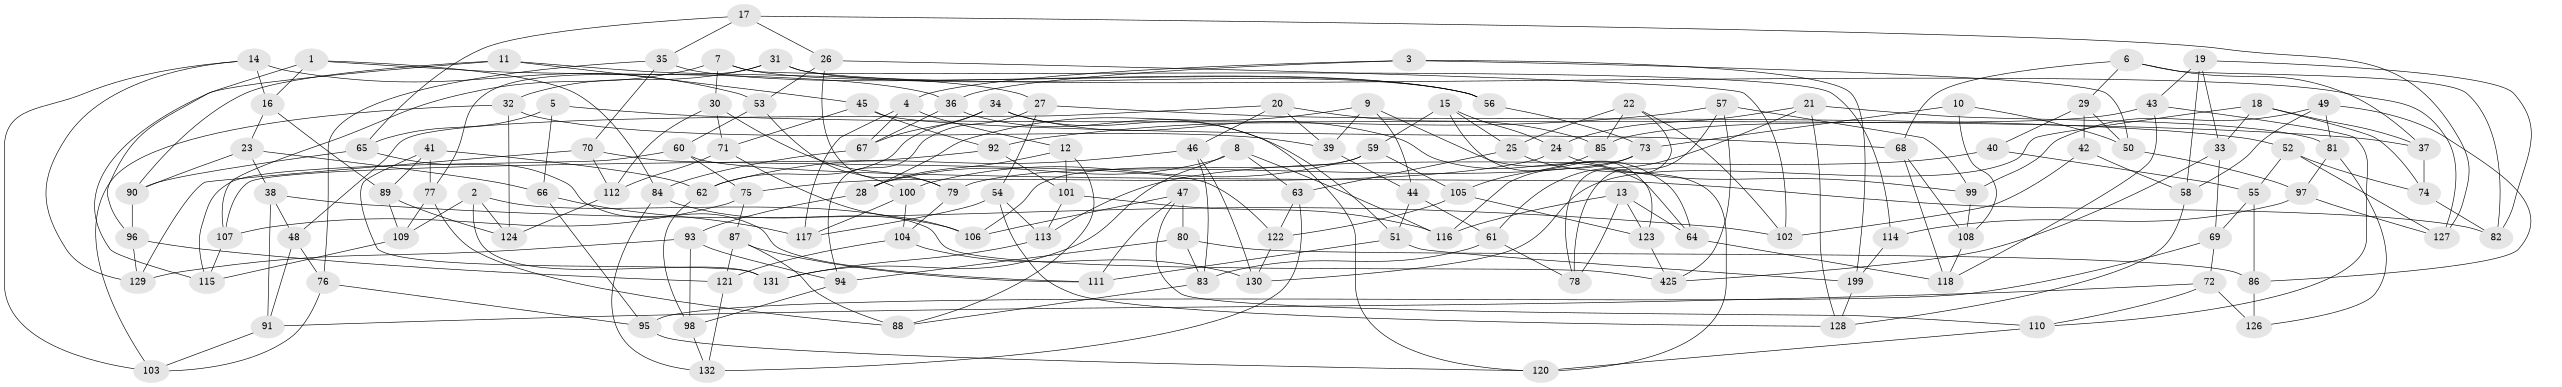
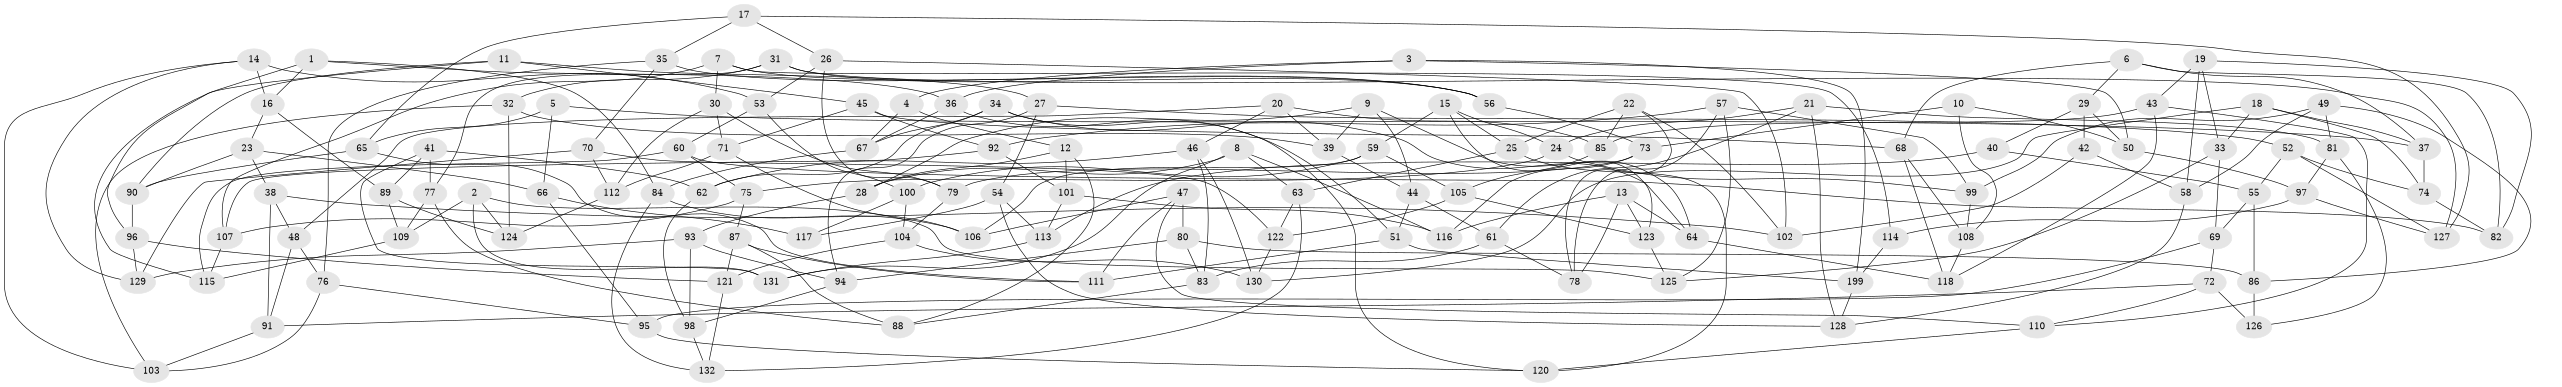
  graph {
    node [color=gray90 style=filled]
    1
    16
    36
    84
    96
    23
    89
    67
    51
    106
    132
    129
    121
    2
    109
    124
-   125 [label=425]
+   125
    131
    115
    3
    4
    50
    n23 [label=199]
    12
    117
    97
    128
    28
    88
    101
    5
    37
    65
    66
    74
    90
    111
    95
    6
    29
    68
    82
    40
    42
    108
    118
    7
    30
    56
    107
    114
    79
    71
    112
    73
    8
    63
    116
    93
    122
    9
    39
    44
    64
    61
    10
    11
    27
    45
    52
    54
    94
    92
    113
    13
    78
    123
    14
    53
    103
    60
    100
    15
    24
    25
    59
    75
    99
    120
    105
    38
    17
    26
    35
    127
    102
    70
    76
    18
    33
    130
    69
    19
    43
    58
    85
    110
    20
    46
    48
    62
    83
    91
    21
    81
    126
    22
    87
    104
    55
    98
    31
    32
    77
    72
    34
    86
    41
    47
    80
    49
    57
    1 -- 16
    1 -- 36
    1 -- 84
    1 -- 96
    16 -- 23
    16 -- 89
    36 -- 67
    36 -- 51
    84 -- 106
    84 -- 132
    96 -- 129
    96 -- 121
    23 -- 66
    23 -- 90
    23 -- 38
    89 -- 109
    89 -- 124
    67 -- 84
    51 -- n23
    51 -- 111
    121 -- 132
    2 -- 109
    2 -- 124
    2 -- 125
    2 -- 131
    109 -- 115
    3 -- 36
    3 -- 4
    3 -- 50
    3 -- n23
    4 -- 67
    4 -- 12
-   4 -- 117
    50 -- 97
    n23 -- 128
    12 -- 28
    12 -- 88
    12 -- 101
    97 -- 114
    97 -- 127
    28 -- 93
    101 -- 116
    101 -- 113
    5 -- 37
    5 -- 65
    5 -- 66
    37 -- 74
    65 -- 90
    65 -- 111
    66 -- 117
    66 -- 95
    74 -- 82
    90 -- 96
    95 -- 120
    6 -- 37
    6 -- 29
    6 -- 68
    6 -- 82
    29 -- 50
    29 -- 40
    29 -- 42
    68 -- 108
    68 -- 118
    40 -- 113
    40 -- 55
    42 -- 102
    42 -- 58
    108 -- 118
    7 -- 30
    7 -- 56
    7 -- 107
    7 -- 114
    30 -- 79
    30 -- 71
    30 -- 112
    56 -- 73
    107 -- 115
    114 -- n23
    79 -- 104
    71 -- 106
    71 -- 112
    112 -- 124
    73 -- 79
    73 -- 116
    8 -- 131
    8 -- 28
    8 -- 63
    8 -- 116
    63 -- 132
    63 -- 122
    93 -- 129
    93 -- 94
    93 -- 98
    122 -- 130
    9 -- 28
    9 -- 39
    9 -- 44
    9 -- 64
    39 -- 44
    44 -- 51
    44 -- 61
    64 -- 118
    61 -- 78
    61 -- 83
    10 -- 50
    10 -- 108
    10 -- 73
    11 -- 115
    11 -- 90
    11 -- 27
    11 -- 45
    27 -- 52
    27 -- 54
    27 -- 94
    45 -- 68
    45 -- 71
    45 -- 92
    52 -- 74
    52 -- 127
    52 -- 55
    54 -- 117
    54 -- 128
    54 -- 113
    94 -- 98
    92 -- 101
    92 -- 107
    113 -- 131
    13 -- 116
    13 -- 64
    13 -- 78
    13 -- 123
    123 -- 125
    14 -- 16
    14 -- 129
    14 -- 53
    14 -- 103
    53 -- 60
    53 -- 100
    60 -- 115
    60 -- 82
    60 -- 75
    100 -- 117
    100 -- 104
    15 -- 123
    15 -- 24
    15 -- 25
    15 -- 59
    24 -- 75
    24 -- 99
    25 -- 63
    25 -- 120
    59 -- 106
    59 -- 100
    59 -- 105
    75 -- 107
    75 -- 87
    99 -- 108
    105 -- 122
    105 -- 123
    38 -- 102
    38 -- 48
    38 -- 91
    17 -- 65
    17 -- 26
    17 -- 35
    17 -- 127
    26 -- 79
    26 -- 53
    26 -- 102
    35 -- 56
    35 -- 70
    35 -- 76
    70 -- 129
    70 -- 112
    70 -- 122
    76 -- 95
    76 -- 103
    18 -- 37
    18 -- 74
    18 -- 33
    18 -- 130
    33 -- 125
    33 -- 69
    69 -- 95
    69 -- 72
    19 -- 82
    19 -- 33
    19 -- 43
    19 -- 58
    43 -- 118
    43 -- 85
    43 -- 110
    58 -- 128
    85 -- 105
    110 -- 120
    20 -- 39
    20 -- 85
    20 -- 46
    20 -- 48
    46 -- 130
    46 -- 62
    46 -- 83
    48 -- 76
    48 -- 91
    62 -- 98
    83 -- 88
    91 -- 103
    21 -- 128
    21 -- 61
    21 -- 24
    21 -- 81
    81 -- 97
    81 -- 126
    22 -- 78
    22 -- 25
    22 -- 102
    22 -- 85
    87 -- 121
    87 -- 88
    87 -- 111
    104 -- 121
    104 -- 130
    55 -- 69
    55 -- 86
    98 -- 132
    31 -- 56
    31 -- 127
    31 -- 32
    31 -- 77
    32 -- 124
    32 -- 39
    32 -- 103
    77 -- 109
    77 -- 88
    72 -- 110
    72 -- 91
    72 -- 126
    34 -- 67
    34 -- 64
    34 -- 120
    34 -- 62
    86 -- 126
    41 -- 89
    41 -- 131
    41 -- 62
    41 -- 77
    47 -- 106
    47 -- 111
    47 -- 110
    47 -- 80
    80 -- 94
    80 -- 83
    80 -- 86
    49 -- 99
    49 -- 58
    49 -- 81
    49 -- 86
    57 -- 125
    57 -- 92
    57 -- 78
    57 -- 99
  }
